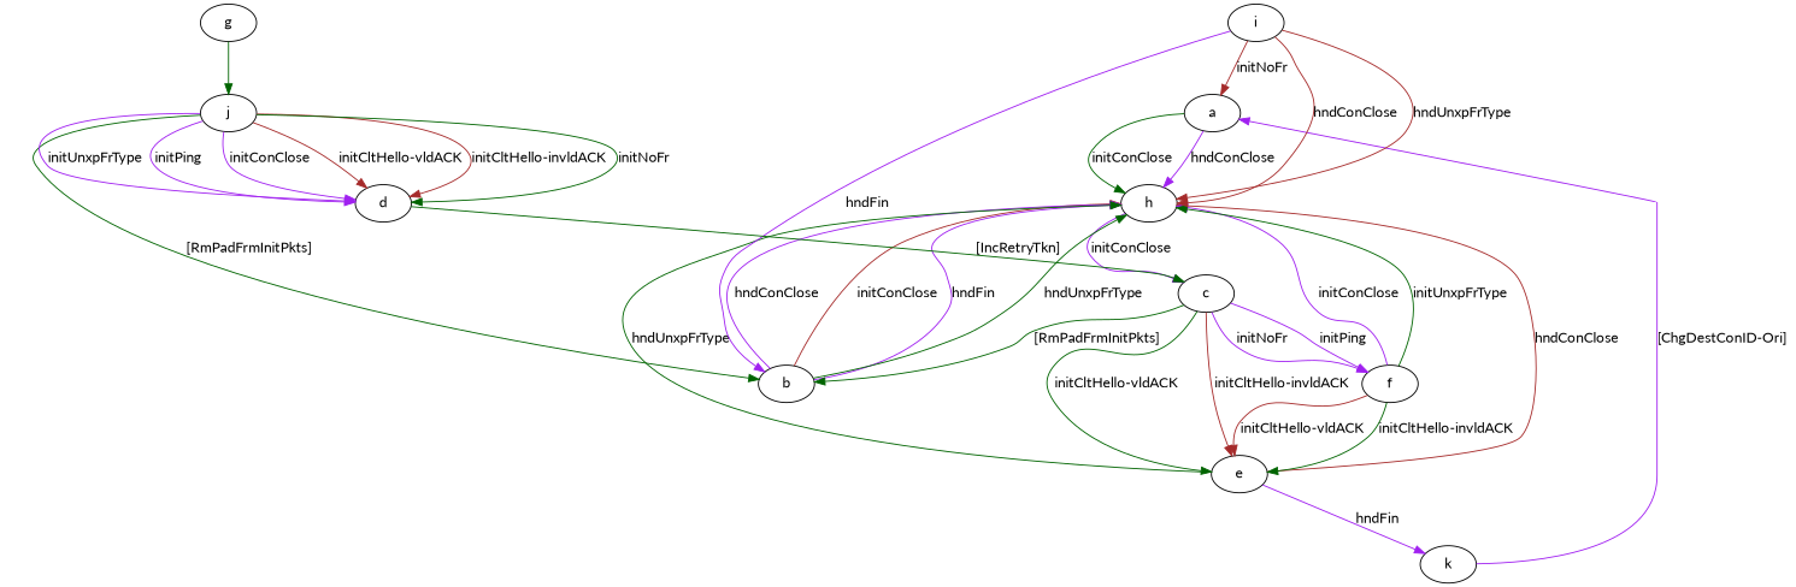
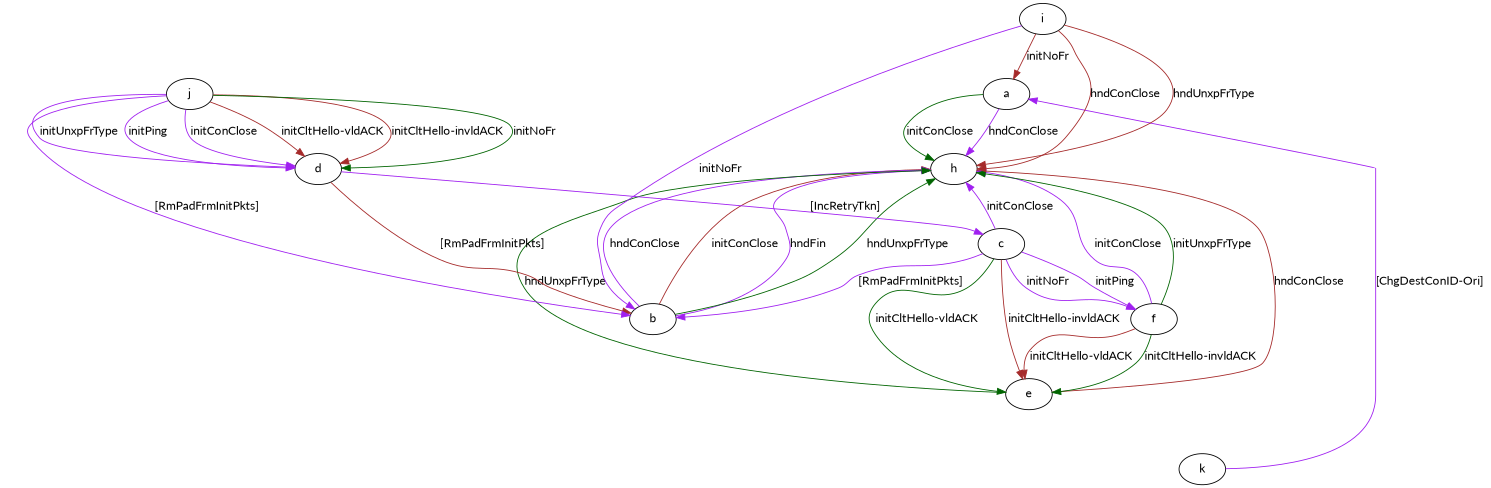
  digraph {
    fontname=Lato
    node [fontname=Lato]
    edge [color=purple fontname=Lato]
    a
    h
    b
    c
    e
    f
    k
    i
    d
-   g
    j
    a -> h [label="hndConClose "]
    a -> h [color=darkgreen label="initConClose "]
    b -> h [color=brown label="initConClose "]
    b -> h [label="hndFin "]
    b -> h [color=darkgreen label="hndUnxpFrType "]
    b -> h [label="hndConClose "]
-   h -> c [label="initConClose "]
-   c -> b [color=darkgreen label="[RmPadFrmInitPkts] "]
+   c -> h [label="initConClose "]
+   c -> b [label="[RmPadFrmInitPkts] "]
    c -> e [color=darkgreen label="initCltHello-vldACK "]
    c -> e [color=brown label="initCltHello-invldACK "]
    c -> f [label="initPing "]
    c -> f [label="initNoFr "]
    e -> h [color=brown label="hndConClose "]
    e -> h [color=darkgreen label="hndUnxpFrType "]
-   e -> k [label="hndFin "]
    f -> h [label="initConClose "]
    f -> h [color=darkgreen label="initUnxpFrType "]
    f -> e [color=brown label="initCltHello-vldACK "]
    f -> e [color=darkgreen label="initCltHello-invldACK "]
    k -> a [label="[ChgDestConID-Ori] "]
    i -> a [color=brown label="initNoFr "]
    i -> h [color=brown label="hndConClose "]
    i -> h [color=brown label="hndUnxpFrType "]
-   i -> b [label="hndFin "]
-   d -> c [color=darkgreen label="[IncRetryTkn] "]
-   g -> j [color=darkgreen]
-   j -> b [color=darkgreen label="[RmPadFrmInitPkts] "]
+   i -> b [label="initNoFr "]
+   d -> b [color=brown label="[RmPadFrmInitPkts] "]
+   d -> c [label="[IncRetryTkn] "]
+   j -> b [label="[RmPadFrmInitPkts] "]
    j -> d [label="initPing "]
    j -> d [label="initConClose "]
    j -> d [color=brown label="initCltHello-vldACK "]
    j -> d [color=brown label="initCltHello-invldACK "]
    j -> d [color=darkgreen label="initNoFr "]
    j -> d [label="initUnxpFrType "]
  }
